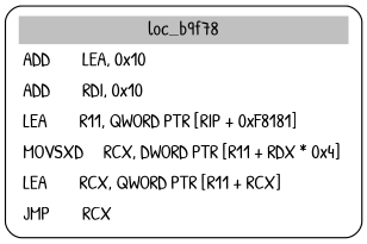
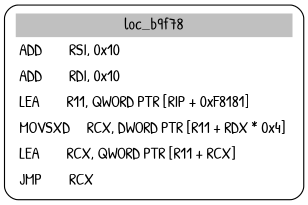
  digraph {
    fontname="Patrick Hand"
-   n1 [fontname="Patrick Hand" label=<<table border="0" cellborder="0" cellpadding="3"><tr><td align="center" colspan="2" bgcolor="grey">loc_b9f78</td></tr><tr><td align="left">ADD        LEA, 0x10</td></tr><tr><td align="left">ADD        RDI, 0x10</td></tr><tr><td align="left">LEA        R11, QWORD PTR [RIP + 0xF8181]</td></tr><tr><td align="left">MOVSXD     RCX, DWORD PTR [R11 + RDX * 0x4]</td></tr><tr><td align="left">LEA        RCX, QWORD PTR [R11 + RCX]</td></tr><tr><td align="left">JMP        RCX</td></tr></table>> shape=Mrecord]
+   n1 [fontname="Patrick Hand" label=<<table border="0" cellborder="0" cellpadding="3"><tr><td align="center" colspan="2" bgcolor="grey">loc_b9f78</td></tr><tr><td align="left">ADD        RSI, 0x10</td></tr><tr><td align="left">ADD        RDI, 0x10</td></tr><tr><td align="left">LEA        R11, QWORD PTR [RIP + 0xF8181]</td></tr><tr><td align="left">MOVSXD     RCX, DWORD PTR [R11 + RDX * 0x4]</td></tr><tr><td align="left">LEA        RCX, QWORD PTR [R11 + RCX]</td></tr><tr><td align="left">JMP        RCX</td></tr></table>> shape=Mrecord]
  }
